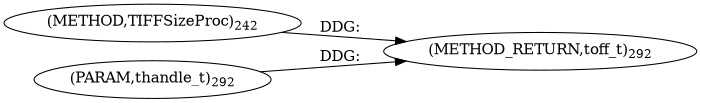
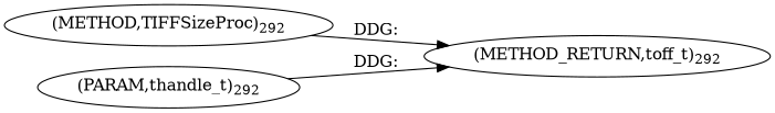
  digraph {
    rankdir=LR
-   n1 [label=<(METHOD,TIFFSizeProc)<SUB>242</SUB>>]
+   n1 [label=<(METHOD,TIFFSizeProc)<SUB>292</SUB>>]
    n2 [label=<(METHOD_RETURN,toff_t)<SUB>292</SUB>>]
    n3 [label=<(PARAM,thandle_t)<SUB>292</SUB>>]
    n1 -> n2 [label="DDG: "]
    n3 -> n2 [label="DDG: "]
  }
